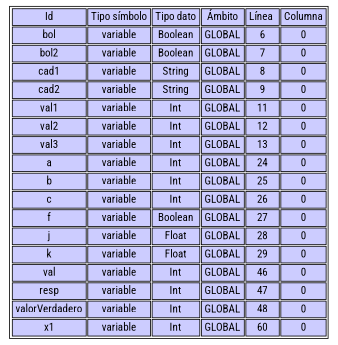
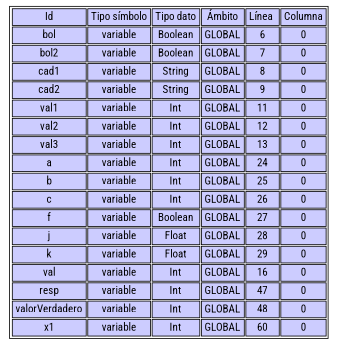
  digraph {
    fontname="Roboto Condensed"
-   n1 [fontname="Roboto Condensed" label=<<table><tr>  <td colspan="2" bgcolor="#ccccff">Id</td> <td colspan="2" bgcolor="#ccccff">Tipo símbolo</td> <td colspan="2" bgcolor="#ccccff">Tipo dato</td> <td colspan="2" bgcolor="#ccccff">Ámbito</td> <td colspan="2" bgcolor="#ccccff">Línea </td> <td colspan="2" bgcolor="#ccccff">Columna</td> </tr> <tr><td colspan="2" bgcolor="#ccccff">bol</td> <td colspan="2" bgcolor="#ccccff">variable</td> <td colspan="2" bgcolor="#ccccff">Boolean</td> <td colspan="2" bgcolor="#ccccff">GLOBAL</td> <td colspan="2" bgcolor="#ccccff">6</td> <td colspan="2" bgcolor="#ccccff">0</td></tr> <tr><td colspan="2" bgcolor="#ccccff">bol2</td> <td colspan="2" bgcolor="#ccccff">variable</td> <td colspan="2" bgcolor="#ccccff">Boolean</td> <td colspan="2" bgcolor="#ccccff">GLOBAL</td> <td colspan="2" bgcolor="#ccccff">7</td> <td colspan="2" bgcolor="#ccccff">0</td></tr> <tr><td colspan="2" bgcolor="#ccccff">cad1</td> <td colspan="2" bgcolor="#ccccff">variable</td> <td colspan="2" bgcolor="#ccccff">String</td> <td colspan="2" bgcolor="#ccccff">GLOBAL</td> <td colspan="2" bgcolor="#ccccff">8</td> <td colspan="2" bgcolor="#ccccff">0</td></tr> <tr><td colspan="2" bgcolor="#ccccff">cad2</td> <td colspan="2" bgcolor="#ccccff">variable</td> <td colspan="2" bgcolor="#ccccff">String</td> <td colspan="2" bgcolor="#ccccff">GLOBAL</td> <td colspan="2" bgcolor="#ccccff">9</td> <td colspan="2" bgcolor="#ccccff">0</td></tr> <tr><td colspan="2" bgcolor="#ccccff">val1</td> <td colspan="2" bgcolor="#ccccff">variable</td> <td colspan="2" bgcolor="#ccccff">Int</td> <td colspan="2" bgcolor="#ccccff">GLOBAL</td> <td colspan="2" bgcolor="#ccccff">11</td> <td colspan="2" bgcolor="#ccccff">0</td></tr> <tr><td colspan="2" bgcolor="#ccccff">val2</td> <td colspan="2" bgcolor="#ccccff">variable</td> <td colspan="2" bgcolor="#ccccff">Int</td> <td colspan="2" bgcolor="#ccccff">GLOBAL</td> <td colspan="2" bgcolor="#ccccff">12</td> <td colspan="2" bgcolor="#ccccff">0</td></tr> <tr><td colspan="2" bgcolor="#ccccff">val3</td> <td colspan="2" bgcolor="#ccccff">variable</td> <td colspan="2" bgcolor="#ccccff">Int</td> <td colspan="2" bgcolor="#ccccff">GLOBAL</td> <td colspan="2" bgcolor="#ccccff">13</td> <td colspan="2" bgcolor="#ccccff">0</td></tr> <tr><td colspan="2" bgcolor="#ccccff">a</td> <td colspan="2" bgcolor="#ccccff">variable</td> <td colspan="2" bgcolor="#ccccff">Int</td> <td colspan="2" bgcolor="#ccccff">GLOBAL</td> <td colspan="2" bgcolor="#ccccff">24</td> <td colspan="2" bgcolor="#ccccff">0</td></tr> <tr><td colspan="2" bgcolor="#ccccff">b</td> <td colspan="2" bgcolor="#ccccff">variable</td> <td colspan="2" bgcolor="#ccccff">Int</td> <td colspan="2" bgcolor="#ccccff">GLOBAL</td> <td colspan="2" bgcolor="#ccccff">25</td> <td colspan="2" bgcolor="#ccccff">0</td></tr> <tr><td colspan="2" bgcolor="#ccccff">c</td> <td colspan="2" bgcolor="#ccccff">variable</td> <td colspan="2" bgcolor="#ccccff">Int</td> <td colspan="2" bgcolor="#ccccff">GLOBAL</td> <td colspan="2" bgcolor="#ccccff">26</td> <td colspan="2" bgcolor="#ccccff">0</td></tr> <tr><td colspan="2" bgcolor="#ccccff">f</td> <td colspan="2" bgcolor="#ccccff">variable</td> <td colspan="2" bgcolor="#ccccff">Boolean</td> <td colspan="2" bgcolor="#ccccff">GLOBAL</td> <td colspan="2" bgcolor="#ccccff">27</td> <td colspan="2" bgcolor="#ccccff">0</td></tr> <tr><td colspan="2" bgcolor="#ccccff">j</td> <td colspan="2" bgcolor="#ccccff">variable</td> <td colspan="2" bgcolor="#ccccff">Float</td> <td colspan="2" bgcolor="#ccccff">GLOBAL</td> <td colspan="2" bgcolor="#ccccff">28</td> <td colspan="2" bgcolor="#ccccff">0</td></tr> <tr><td colspan="2" bgcolor="#ccccff">k</td> <td colspan="2" bgcolor="#ccccff">variable</td> <td colspan="2" bgcolor="#ccccff">Float</td> <td colspan="2" bgcolor="#ccccff">GLOBAL</td> <td colspan="2" bgcolor="#ccccff">29</td> <td colspan="2" bgcolor="#ccccff">0</td></tr> <tr><td colspan="2" bgcolor="#ccccff">val</td> <td colspan="2" bgcolor="#ccccff">variable</td> <td colspan="2" bgcolor="#ccccff">Int</td> <td colspan="2" bgcolor="#ccccff">GLOBAL</td> <td colspan="2" bgcolor="#ccccff">46</td> <td colspan="2" bgcolor="#ccccff">0</td></tr> <tr><td colspan="2" bgcolor="#ccccff">resp</td> <td colspan="2" bgcolor="#ccccff">variable</td> <td colspan="2" bgcolor="#ccccff">Int</td> <td colspan="2" bgcolor="#ccccff">GLOBAL</td> <td colspan="2" bgcolor="#ccccff">47</td> <td colspan="2" bgcolor="#ccccff">0</td></tr> <tr><td colspan="2" bgcolor="#ccccff">valorVerdadero</td> <td colspan="2" bgcolor="#ccccff">variable</td> <td colspan="2" bgcolor="#ccccff">Int</td> <td colspan="2" bgcolor="#ccccff">GLOBAL</td> <td colspan="2" bgcolor="#ccccff">48</td> <td colspan="2" bgcolor="#ccccff">0</td></tr> <tr><td colspan="2" bgcolor="#ccccff">x1</td> <td colspan="2" bgcolor="#ccccff">variable</td> <td colspan="2" bgcolor="#ccccff">Int</td> <td colspan="2" bgcolor="#ccccff">GLOBAL</td> <td colspan="2" bgcolor="#ccccff">60</td> <td colspan="2" bgcolor="#ccccff">0</td></tr> </table> > shape=none]
+   n1 [fontname="Roboto Condensed" label=<<table><tr>  <td colspan="2" bgcolor="#ccccff">Id</td> <td colspan="2" bgcolor="#ccccff">Tipo símbolo</td> <td colspan="2" bgcolor="#ccccff">Tipo dato</td> <td colspan="2" bgcolor="#ccccff">Ámbito</td> <td colspan="2" bgcolor="#ccccff">Línea </td> <td colspan="2" bgcolor="#ccccff">Columna</td> </tr> <tr><td colspan="2" bgcolor="#ccccff">bol</td> <td colspan="2" bgcolor="#ccccff">variable</td> <td colspan="2" bgcolor="#ccccff">Boolean</td> <td colspan="2" bgcolor="#ccccff">GLOBAL</td> <td colspan="2" bgcolor="#ccccff">6</td> <td colspan="2" bgcolor="#ccccff">0</td></tr> <tr><td colspan="2" bgcolor="#ccccff">bol2</td> <td colspan="2" bgcolor="#ccccff">variable</td> <td colspan="2" bgcolor="#ccccff">Boolean</td> <td colspan="2" bgcolor="#ccccff">GLOBAL</td> <td colspan="2" bgcolor="#ccccff">7</td> <td colspan="2" bgcolor="#ccccff">0</td></tr> <tr><td colspan="2" bgcolor="#ccccff">cad1</td> <td colspan="2" bgcolor="#ccccff">variable</td> <td colspan="2" bgcolor="#ccccff">String</td> <td colspan="2" bgcolor="#ccccff">GLOBAL</td> <td colspan="2" bgcolor="#ccccff">8</td> <td colspan="2" bgcolor="#ccccff">0</td></tr> <tr><td colspan="2" bgcolor="#ccccff">cad2</td> <td colspan="2" bgcolor="#ccccff">variable</td> <td colspan="2" bgcolor="#ccccff">String</td> <td colspan="2" bgcolor="#ccccff">GLOBAL</td> <td colspan="2" bgcolor="#ccccff">9</td> <td colspan="2" bgcolor="#ccccff">0</td></tr> <tr><td colspan="2" bgcolor="#ccccff">val1</td> <td colspan="2" bgcolor="#ccccff">variable</td> <td colspan="2" bgcolor="#ccccff">Int</td> <td colspan="2" bgcolor="#ccccff">GLOBAL</td> <td colspan="2" bgcolor="#ccccff">11</td> <td colspan="2" bgcolor="#ccccff">0</td></tr> <tr><td colspan="2" bgcolor="#ccccff">val2</td> <td colspan="2" bgcolor="#ccccff">variable</td> <td colspan="2" bgcolor="#ccccff">Int</td> <td colspan="2" bgcolor="#ccccff">GLOBAL</td> <td colspan="2" bgcolor="#ccccff">12</td> <td colspan="2" bgcolor="#ccccff">0</td></tr> <tr><td colspan="2" bgcolor="#ccccff">val3</td> <td colspan="2" bgcolor="#ccccff">variable</td> <td colspan="2" bgcolor="#ccccff">Int</td> <td colspan="2" bgcolor="#ccccff">GLOBAL</td> <td colspan="2" bgcolor="#ccccff">13</td> <td colspan="2" bgcolor="#ccccff">0</td></tr> <tr><td colspan="2" bgcolor="#ccccff">a</td> <td colspan="2" bgcolor="#ccccff">variable</td> <td colspan="2" bgcolor="#ccccff">Int</td> <td colspan="2" bgcolor="#ccccff">GLOBAL</td> <td colspan="2" bgcolor="#ccccff">24</td> <td colspan="2" bgcolor="#ccccff">0</td></tr> <tr><td colspan="2" bgcolor="#ccccff">b</td> <td colspan="2" bgcolor="#ccccff">variable</td> <td colspan="2" bgcolor="#ccccff">Int</td> <td colspan="2" bgcolor="#ccccff">GLOBAL</td> <td colspan="2" bgcolor="#ccccff">25</td> <td colspan="2" bgcolor="#ccccff">0</td></tr> <tr><td colspan="2" bgcolor="#ccccff">c</td> <td colspan="2" bgcolor="#ccccff">variable</td> <td colspan="2" bgcolor="#ccccff">Int</td> <td colspan="2" bgcolor="#ccccff">GLOBAL</td> <td colspan="2" bgcolor="#ccccff">26</td> <td colspan="2" bgcolor="#ccccff">0</td></tr> <tr><td colspan="2" bgcolor="#ccccff">f</td> <td colspan="2" bgcolor="#ccccff">variable</td> <td colspan="2" bgcolor="#ccccff">Boolean</td> <td colspan="2" bgcolor="#ccccff">GLOBAL</td> <td colspan="2" bgcolor="#ccccff">27</td> <td colspan="2" bgcolor="#ccccff">0</td></tr> <tr><td colspan="2" bgcolor="#ccccff">j</td> <td colspan="2" bgcolor="#ccccff">variable</td> <td colspan="2" bgcolor="#ccccff">Float</td> <td colspan="2" bgcolor="#ccccff">GLOBAL</td> <td colspan="2" bgcolor="#ccccff">28</td> <td colspan="2" bgcolor="#ccccff">0</td></tr> <tr><td colspan="2" bgcolor="#ccccff">k</td> <td colspan="2" bgcolor="#ccccff">variable</td> <td colspan="2" bgcolor="#ccccff">Float</td> <td colspan="2" bgcolor="#ccccff">GLOBAL</td> <td colspan="2" bgcolor="#ccccff">29</td> <td colspan="2" bgcolor="#ccccff">0</td></tr> <tr><td colspan="2" bgcolor="#ccccff">val</td> <td colspan="2" bgcolor="#ccccff">variable</td> <td colspan="2" bgcolor="#ccccff">Int</td> <td colspan="2" bgcolor="#ccccff">GLOBAL</td> <td colspan="2" bgcolor="#ccccff">16</td> <td colspan="2" bgcolor="#ccccff">0</td></tr> <tr><td colspan="2" bgcolor="#ccccff">resp</td> <td colspan="2" bgcolor="#ccccff">variable</td> <td colspan="2" bgcolor="#ccccff">Int</td> <td colspan="2" bgcolor="#ccccff">GLOBAL</td> <td colspan="2" bgcolor="#ccccff">47</td> <td colspan="2" bgcolor="#ccccff">0</td></tr> <tr><td colspan="2" bgcolor="#ccccff">valorVerdadero</td> <td colspan="2" bgcolor="#ccccff">variable</td> <td colspan="2" bgcolor="#ccccff">Int</td> <td colspan="2" bgcolor="#ccccff">GLOBAL</td> <td colspan="2" bgcolor="#ccccff">48</td> <td colspan="2" bgcolor="#ccccff">0</td></tr> <tr><td colspan="2" bgcolor="#ccccff">x1</td> <td colspan="2" bgcolor="#ccccff">variable</td> <td colspan="2" bgcolor="#ccccff">Int</td> <td colspan="2" bgcolor="#ccccff">GLOBAL</td> <td colspan="2" bgcolor="#ccccff">60</td> <td colspan="2" bgcolor="#ccccff">0</td></tr> </table> > shape=none]
  }
